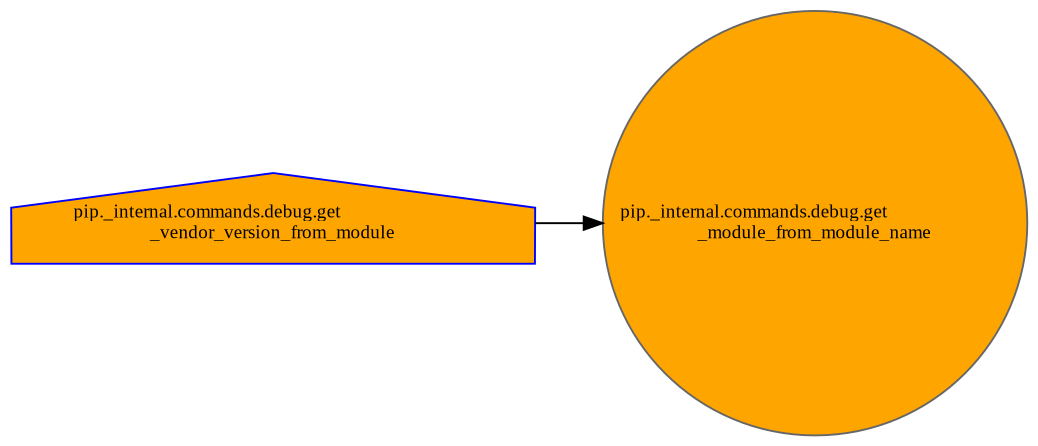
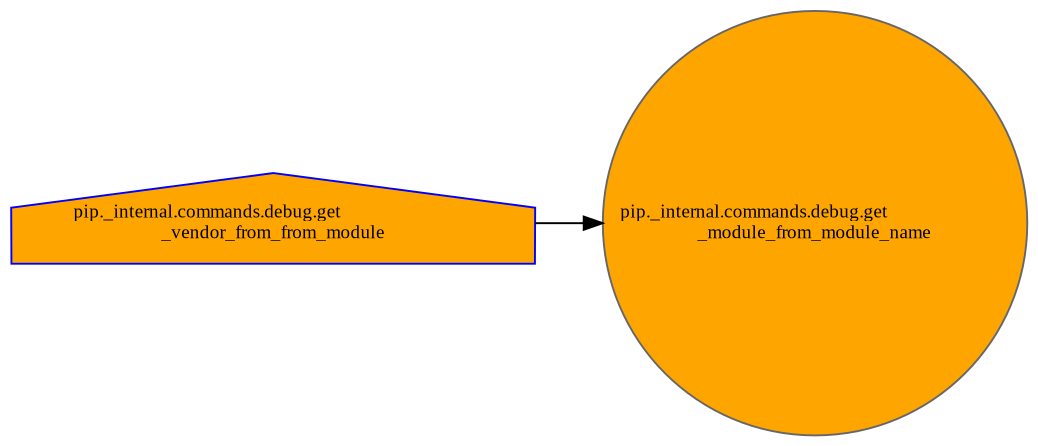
  digraph {
    rankdir=LR
    fontname="Liberation Serif"
    node [fillcolor=orange fontname="Liberation Serif" fontsize=10 style=filled]
-   n1 [color=blue fontcolor=black height=0.2 label="pip._internal.commands.debug.get\l_vendor_version_from_module" shape=house width=0.4]
+   n1 [color=blue fontcolor=black height=0.2 label="pip._internal.commands.debug.get\l_vendor_from_from_module" shape=house width=0.4]
    n2 [color=gray40 height=0.2 label="pip._internal.commands.debug.get\l_module_from_module_name" shape=circle width=0.4]
    n1 -> n2 [color=black fontname="Liberation Serif" fontsize=10 labelfontname=Helvetica labelfontsize=10 style=solid]
  }
